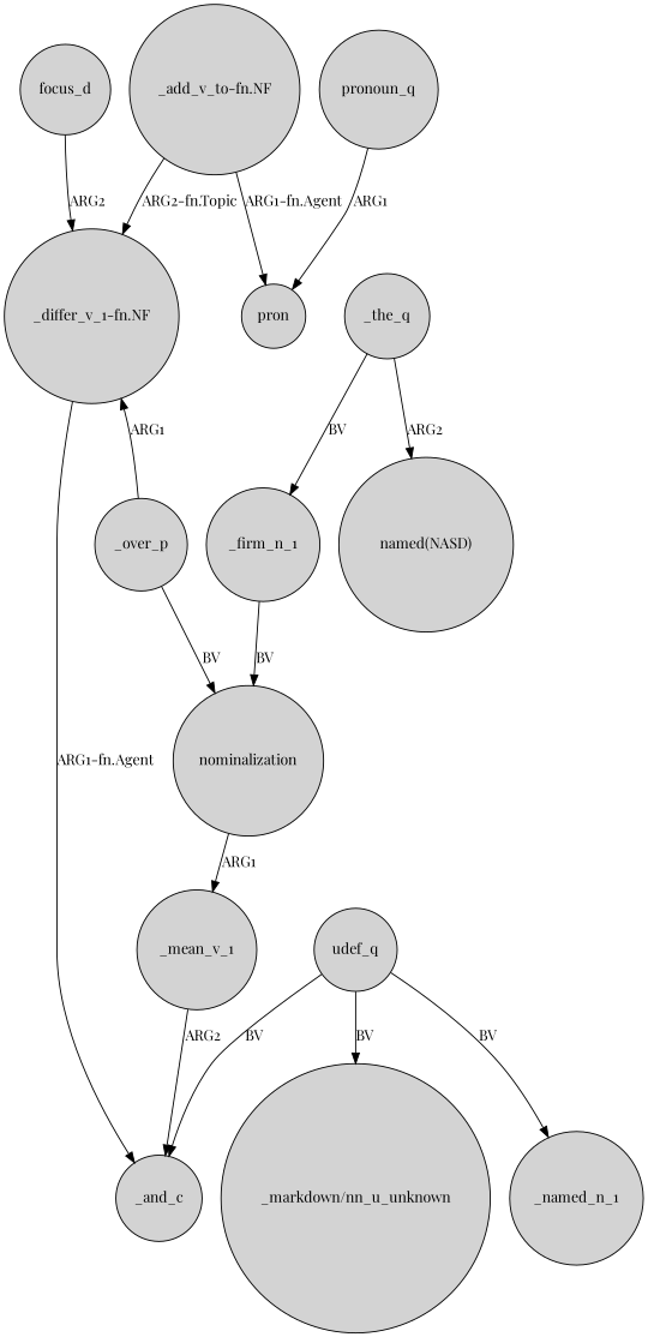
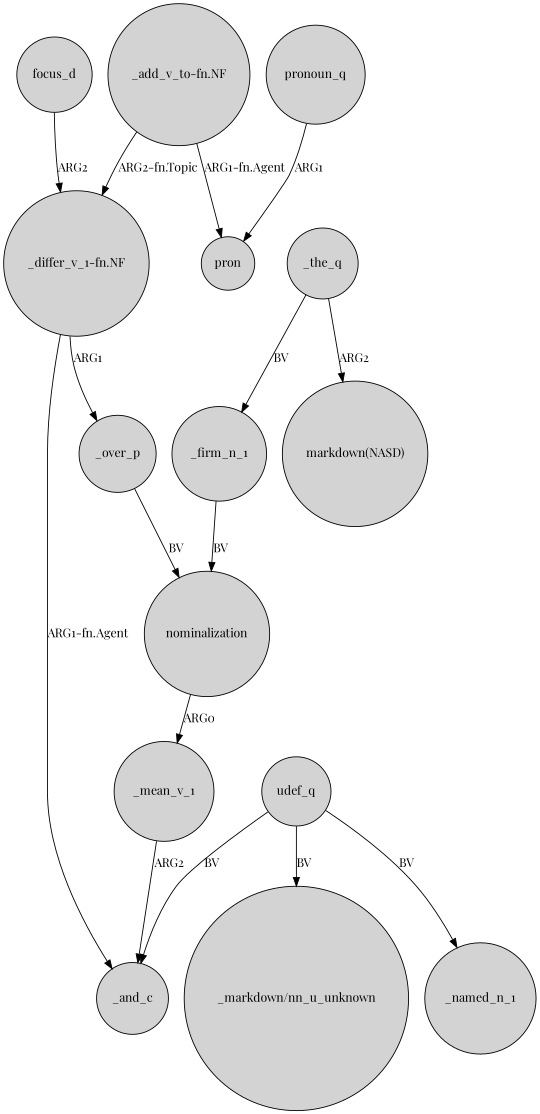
  digraph {
    fontname="Playfair Display"
    node [fontname="Playfair Display" shape=circle style=filled]
    edge [fontname="Playfair Display"]
    "_add_v_to-fn.NF"
    "_differ_v_1-fn.NF"
    pron
    _and_c
    _over_p
    nominalization
    _mean_v_1
    focus_d
    _the_q
-   "named(NASD)"
+   "named(NASD)" [label="markdown(NASD)"]
    _firm_n_1
    udef_q
    n13 [label=_named_n_1]
    "_markdown/nn_u_unknown"
    pronoun_q
    "_add_v_to-fn.NF" -> "_differ_v_1-fn.NF" [label="ARG2-fn.Topic"]
    "_add_v_to-fn.NF" -> pron [label="ARG1-fn.Agent"]
    "_differ_v_1-fn.NF" -> _and_c [label="ARG1-fn.Agent"]
-   _over_p -> "_differ_v_1-fn.NF" [label=ARG1]
+   "_differ_v_1-fn.NF" -> _over_p [label=ARG1]
    _over_p -> nominalization [label=BV]
-   nominalization -> _mean_v_1 [label=ARG1]
+   nominalization -> _mean_v_1 [label=ARG0]
    _mean_v_1 -> _and_c [label=ARG2]
    focus_d -> "_differ_v_1-fn.NF" [label=ARG2]
    _the_q -> "named(NASD)" [label=ARG2]
    _the_q -> _firm_n_1 [label=BV]
    _firm_n_1 -> nominalization [label=BV]
    udef_q -> _and_c [label=BV]
    udef_q -> n13 [label=BV]
    udef_q -> "_markdown/nn_u_unknown" [label=BV]
    pronoun_q -> pron [label=ARG1]
  }
